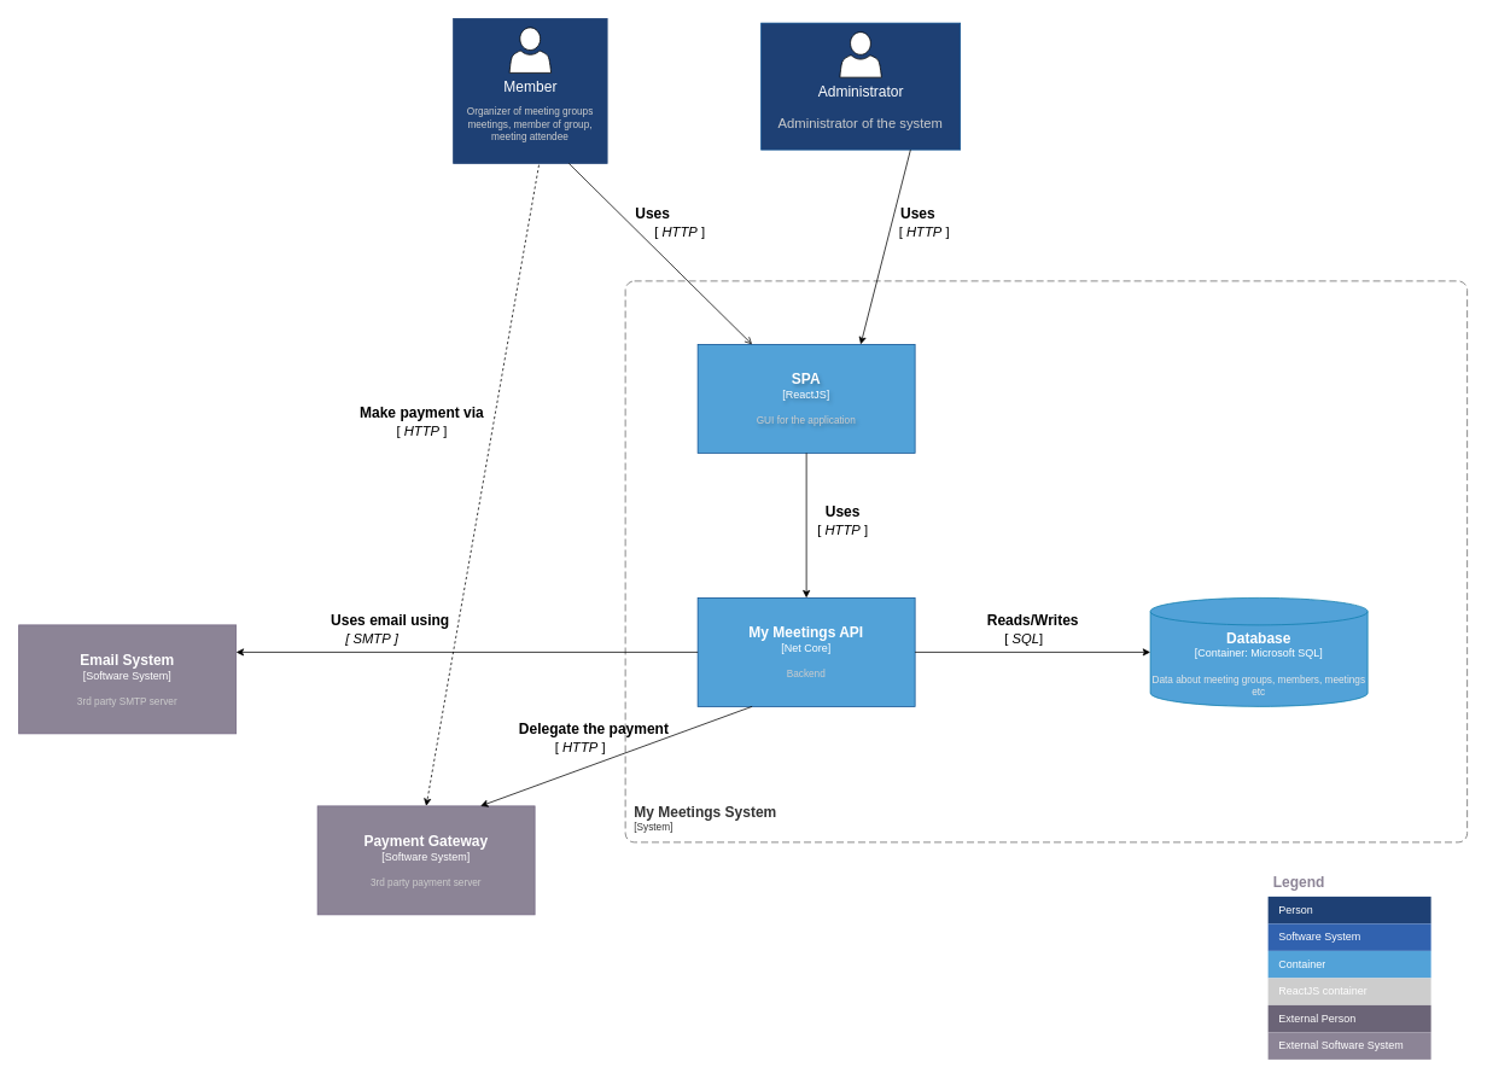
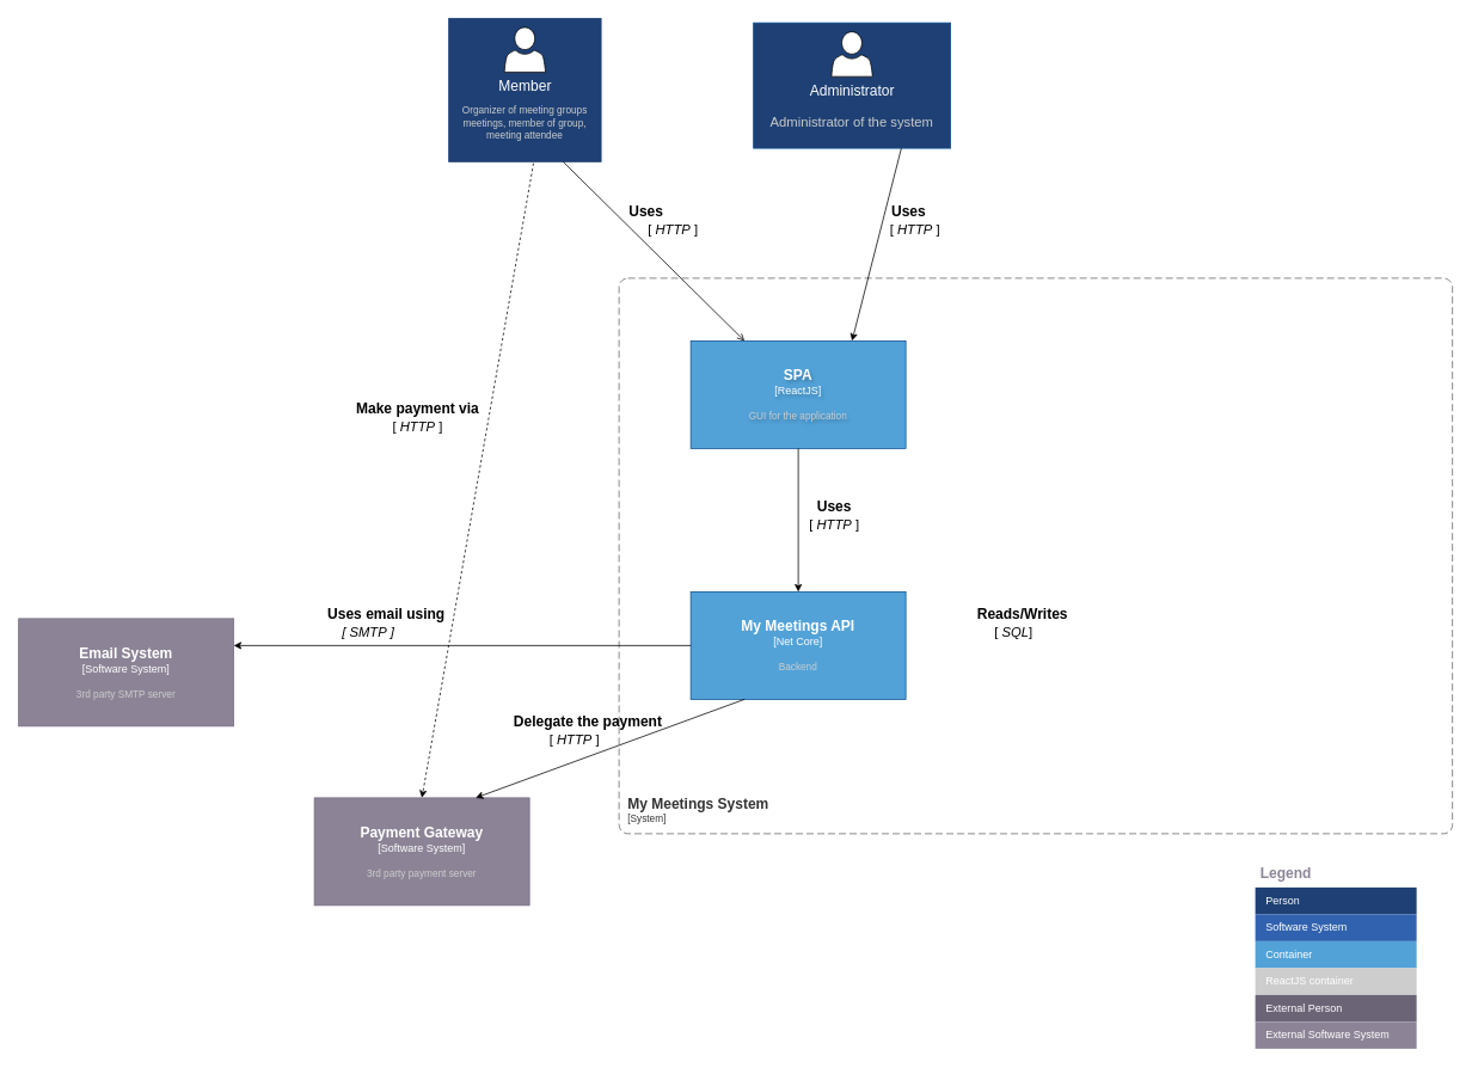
  <mxCell id="0" />
  <mxCell id="1" parent="0" />
  <mxCell id="2" value="&lt;font style=&quot;font-size: 16px&quot;&gt;&lt;b&gt;&lt;/b&gt;&lt;/font&gt;&lt;div&gt;[]&lt;/div&gt;&lt;br&gt;&lt;div&gt;&lt;font style=&quot;font-size: 11px&quot;&gt;&lt;font color=&quot;#cccccc&quot;&gt;Organizer of meeting groups meetings, member of group, meeting attendee&lt;/font&gt;&lt;/div&gt;" style="rounded=1;whiteSpace=wrap;html=1;labelBackgroundColor=none;fillColor=light-dark(#1e4074, #69aef2);fontColor=#ffffff;align=center;arcSize=0;strokeColor=light-dark(#1e4074, #7fb9f1);metaEdit=1;resizable=1;points=[[0.25,0,0],[0.5,0,0],[0.75,0,0],[1,0.25,0],[1,0.5,0],[1,0.75,0],[0.75,1,0],[0.5,1,0],[0.25,1,0],[0,0.75,0],[0,0.5,0],[0,0.25,0]];movable=1;rotatable=1;deletable=1;editable=1;locked=0;connectable=1;spacingBottom=-43;" vertex="1" parent="1"><mxGeometry x="500" y="20" width="170" height="160" as="geometry" /></mxCell>
  <mxCell id="3" value="" style="sketch=0;pointerEvents=1;shadow=0;dashed=0;html=1;labelPosition=center;verticalLabelPosition=bottom;verticalAlign=top;outlineConnect=0;align=center;shape=mxgraph.office.users.user;" vertex="1" parent="1"><mxGeometry x="562" y="30" width="46" height="50" as="geometry" /></mxCell>
  <mxCell id="4" value="&lt;font style=&quot;font-size: 16px; color: light-dark(rgb(255, 255, 255), rgb(237, 237, 237));&quot;&gt;Member&lt;/font&gt;" style="text;html=1;align=center;verticalAlign=middle;resizable=0;points=[];autosize=1;strokeColor=none;fillColor=none;labelBackgroundColor=light-dark(#1e4074, #ededed);" vertex="1" parent="1"><mxGeometry x="545" y="80" width="80" height="30" as="geometry" /></mxCell>
  <mxCell id="5" value="&lt;font&gt;&lt;b&gt;&lt;/b&gt;&lt;/font&gt;&lt;div&gt;[]&lt;/div&gt;&lt;br&gt;&lt;div&gt;&lt;font&gt;&lt;font color=&quot;#cccccc&quot;&gt;Administrator of the system&lt;/font&gt;&lt;/font&gt;&lt;/div&gt;" style="rounded=1;whiteSpace=wrap;html=1;labelBackgroundColor=none;fillColor=light-dark(#1e4074, #69aef2);fontColor=#ffffff;align=center;arcSize=0;strokeColor=#0D5091;metaEdit=1;resizable=1;points=[[0.25,0,0],[0.5,0,0],[0.75,0,0],[1,0.25,0],[1,0.5,0],[1,0.75,0],[0.75,1,0],[0.5,1,0],[0.25,1,0],[0,0.75,0],[0,0.5,0],[0,0.25,0]];movable=1;rotatable=1;deletable=1;editable=1;locked=0;connectable=1;spacingBottom=-43;fontSize=15;" vertex="1" parent="1"><mxGeometry x="840" y="25" width="220" height="140" as="geometry" /></mxCell>
  <mxCell id="6" value="" style="sketch=0;pointerEvents=1;shadow=0;dashed=0;html=1;labelPosition=center;verticalLabelPosition=bottom;verticalAlign=top;outlineConnect=0;align=center;shape=mxgraph.office.users.user;" vertex="1" parent="1"><mxGeometry x="927" y="35" width="46" height="50" as="geometry" /></mxCell>
  <mxCell id="7" value="&lt;font style=&quot;font-size: 16px; color: light-dark(rgb(255, 255, 255), rgb(237, 237, 237));&quot;&gt;Administrator&lt;/font&gt;" style="text;html=1;align=center;verticalAlign=middle;resizable=0;points=[];autosize=1;strokeColor=none;fillColor=none;labelBackgroundColor=light-dark(#1e4074, #ededed);" vertex="1" parent="1"><mxGeometry x="890" y="85" width="120" height="30" as="geometry" /></mxCell>
  <mxCell id="8" value="Legend" style="shape=table;startSize=30;container=1;collapsible=0;childLayout=tableLayout;fontSize=16;align=left;verticalAlign=top;fillColor=none;strokeColor=none;fontColor=light-dark(#8c8496, #ababab);fontStyle=1;spacingLeft=6;spacing=0;resizable=1;movable=1;rotatable=1;deletable=1;editable=1;locked=0;connectable=1;" vertex="1" parent="1"><mxGeometry x="1400" y="960" width="180" height="210" as="geometry" /></mxCell>
  <mxCell id="9" value="" style="shape=tableRow;horizontal=0;startSize=0;swimlaneHead=0;swimlaneBody=0;strokeColor=inherit;top=0;left=0;bottom=0;right=0;collapsible=0;dropTarget=0;fillColor=none;points=[[0,0.5],[1,0.5]];portConstraint=eastwest;fontSize=12;" vertex="1" parent="8"><mxGeometry y="30" width="180" height="30" as="geometry" /></mxCell>
  <mxCell id="10" value="Person" style="shape=partialRectangle;html=1;whiteSpace=wrap;connectable=0;strokeColor=inherit;overflow=hidden;fillColor=#1E4074;top=0;left=0;bottom=0;right=0;pointerEvents=1;fontSize=12;align=left;fontColor=#FFFFFF;gradientColor=none;spacingLeft=10;spacingRight=4;" vertex="1" parent="9"><mxGeometry width="180" height="30" as="geometry"><mxRectangle width="180" height="30" as="alternateBounds" /></mxGeometry></mxCell>
  <mxCell id="11" value="" style="shape=tableRow;horizontal=0;startSize=0;swimlaneHead=0;swimlaneBody=0;strokeColor=inherit;top=0;left=0;bottom=0;right=0;collapsible=0;dropTarget=0;fillColor=none;points=[[0,0.5],[1,0.5]];portConstraint=eastwest;fontSize=12;" vertex="1" parent="8"><mxGeometry y="60" width="180" height="30" as="geometry" /></mxCell>
  <mxCell id="12" value="Software System" style="shape=partialRectangle;html=1;whiteSpace=wrap;connectable=0;strokeColor=inherit;overflow=hidden;fillColor=#3162AF;top=0;left=0;bottom=0;right=0;pointerEvents=1;fontSize=12;align=left;fontColor=#FFFFFF;gradientColor=none;spacingLeft=10;spacingRight=4;" vertex="1" parent="11"><mxGeometry width="180" height="30" as="geometry"><mxRectangle width="180" height="30" as="alternateBounds" /></mxGeometry></mxCell>
  <mxCell id="13" value="" style="shape=tableRow;horizontal=0;startSize=0;swimlaneHead=0;swimlaneBody=0;strokeColor=inherit;top=0;left=0;bottom=0;right=0;collapsible=0;dropTarget=0;fillColor=none;points=[[0,0.5],[1,0.5]];portConstraint=eastwest;fontSize=12;" vertex="1" parent="8"><mxGeometry y="90" width="180" height="30" as="geometry" /></mxCell>
  <mxCell id="14" value="Container" style="shape=partialRectangle;html=1;whiteSpace=wrap;connectable=0;strokeColor=inherit;overflow=hidden;fillColor=#52a2d8;top=0;left=0;bottom=0;right=0;pointerEvents=1;fontSize=12;align=left;fontColor=#FFFFFF;gradientColor=none;spacingLeft=10;spacingRight=4;" vertex="1" parent="13"><mxGeometry width="180" height="30" as="geometry"><mxRectangle width="180" height="30" as="alternateBounds" /></mxGeometry></mxCell>
  <mxCell id="15" value="" style="shape=tableRow;horizontal=0;startSize=0;swimlaneHead=0;swimlaneBody=0;strokeColor=inherit;top=0;left=0;bottom=0;right=0;collapsible=0;dropTarget=0;fillColor=none;points=[[0,0.5],[1,0.5]];portConstraint=eastwest;fontSize=12;" vertex="1" parent="8"><mxGeometry y="120" width="180" height="30" as="geometry" /></mxCell>
  <mxCell id="16" value="ReactJS container" style="shape=partialRectangle;html=1;whiteSpace=wrap;connectable=0;strokeColor=inherit;overflow=hidden;fillColor=light-dark(#cdcdcd, #235b88);top=0;left=0;bottom=0;right=0;pointerEvents=1;fontSize=12;align=left;fontColor=#FFFFFF;gradientColor=none;spacingLeft=10;spacingRight=4;" vertex="1" parent="15"><mxGeometry width="180" height="30" as="geometry"><mxRectangle width="180" height="30" as="alternateBounds" /></mxGeometry></mxCell>
  <mxCell id="17" value="" style="shape=tableRow;horizontal=0;startSize=0;swimlaneHead=0;swimlaneBody=0;strokeColor=inherit;top=0;left=0;bottom=0;right=0;collapsible=0;dropTarget=0;fillColor=none;points=[[0,0.5],[1,0.5]];portConstraint=eastwest;fontSize=12;" vertex="1" parent="8"><mxGeometry y="150" width="180" height="30" as="geometry" /></mxCell>
  <mxCell id="18" value="External Person" style="shape=partialRectangle;html=1;whiteSpace=wrap;connectable=0;strokeColor=inherit;overflow=hidden;fillColor=#6b6477;top=0;left=0;bottom=0;right=0;pointerEvents=1;fontSize=12;align=left;fontColor=#FFFFFF;gradientColor=none;spacingLeft=10;spacingRight=4;" vertex="1" parent="17"><mxGeometry width="180" height="30" as="geometry"><mxRectangle width="180" height="30" as="alternateBounds" /></mxGeometry></mxCell>
  <mxCell id="19" value="" style="shape=tableRow;horizontal=0;startSize=0;swimlaneHead=0;swimlaneBody=0;strokeColor=inherit;top=0;left=0;bottom=0;right=0;collapsible=0;dropTarget=0;fillColor=none;points=[[0,0.5],[1,0.5]];portConstraint=eastwest;fontSize=12;" vertex="1" parent="8"><mxGeometry y="180" width="180" height="30" as="geometry" /></mxCell>
  <mxCell id="20" value="External Software System" style="shape=partialRectangle;html=1;whiteSpace=wrap;connectable=0;strokeColor=inherit;overflow=hidden;fillColor=light-dark(#8c8496, #7d7787);top=0;left=0;bottom=0;right=0;pointerEvents=1;fontSize=12;align=left;fontColor=#FFFFFF;gradientColor=none;spacingLeft=10;spacingRight=4;" vertex="1" parent="19"><mxGeometry width="180" height="30" as="geometry"><mxRectangle width="180" height="30" as="alternateBounds" /></mxGeometry></mxCell>
  <mxCell id="21" value="&lt;font style=&quot;font-size: 16px&quot;&gt;&lt;b&gt;SPA&lt;/b&gt;&lt;/font&gt;&lt;div&gt;[ReactJS]&lt;/div&gt;&lt;br&gt;&lt;div&gt;&lt;font style=&quot;font-size: 11px&quot;&gt;&lt;font color=&quot;#cccccc&quot;&gt;GUI for the application&lt;/font&gt;&lt;/div&gt;" style="rounded=1;whiteSpace=wrap;html=1;labelBackgroundColor=none;fillColor=light-dark(#52a2d8, #69aef2);fontColor=#ffffff;align=center;arcSize=0;strokeColor=#0D5091;metaEdit=1;resizable=0;points=[[0.25,0,0],[0.5,0,0],[0.75,0,0],[1,0.25,0],[1,0.5,0],[1,0.75,0],[0.75,1,0],[0.5,1,0],[0.25,1,0],[0,0.75,0],[0,0.5,0],[0,0.25,0]];textShadow=1;" vertex="1" parent="1"><mxGeometry x="770" y="380" width="240" height="120" as="geometry" /></mxCell>
  <mxCell id="22" value="&lt;font style=&quot;font-size: 16px&quot;&gt;&lt;b&gt;My Meetings API &lt;/b&gt;&lt;/font&gt;&lt;div&gt;[Net Core]&lt;/div&gt;&lt;br&gt;&lt;div&gt;&lt;font style=&quot;font-size: 11px&quot;&gt;&lt;font color=&quot;#cccccc&quot;&gt;Backend&lt;/font&gt;&lt;/div&gt;" style="rounded=1;whiteSpace=wrap;html=1;labelBackgroundColor=none;fillColor=light-dark(#52a2d8, #69aef2);fontColor=#ffffff;align=center;arcSize=0;strokeColor=#0D5091;metaEdit=1;resizable=0;points=[[0.25,0,0],[0.5,0,0],[0.75,0,0],[1,0.25,0],[1,0.5,0],[1,0.75,0],[0.75,1,0],[0.5,1,0],[0.25,1,0],[0,0.75,0],[0,0.5,0],[0,0.25,0]];" vertex="1" parent="1"><mxGeometry x="770" y="660" width="240" height="120" as="geometry" /></mxCell>
- <mxCell id="23" value="&lt;font style=&quot;font-size: 16px&quot;&gt;&lt;b&gt;Database&lt;/b&gt;&lt;/font&gt;&lt;div&gt;[Container:&amp;nbsp;Microsoft SQL]&lt;/div&gt;&lt;br&gt;&lt;div&gt;&lt;font style=&quot;font-size: 11px&quot;&gt;&lt;font color=&quot;#E6E6E6&quot;&gt;Data about meeting groups, members, meetings etc&lt;/font&gt;&lt;/div&gt;" style="shape=cylinder3;size=15;whiteSpace=wrap;html=1;boundedLbl=1;rounded=0;labelBackgroundColor=none;fillColor=light-dark(#52a2d8, #1d8ab9);fontSize=12;fontColor=#ffffff;align=center;strokeColor=#0E7DAD;metaEdit=1;points=[[0.5,0,0],[1,0.25,0],[1,0.5,0],[1,0.75,0],[0.5,1,0],[0,0.75,0],[0,0.5,0],[0,0.25,0]];resizable=0;" vertex="1" parent="1"><mxGeometry x="1270" y="660" width="240" height="120" as="geometry" /></mxCell>
  <mxCell id="24" value="&lt;font style=&quot;font-size: 16px&quot;&gt;&lt;b&gt;&lt;div style=&quot;text-align: left&quot;&gt;My Meetings System&lt;/div&gt;&lt;/b&gt;&lt;/font&gt;&lt;div style=&quot;text-align: left&quot;&gt;[System]&lt;/div&gt;" style="rounded=1;fontSize=11;whiteSpace=wrap;html=1;dashed=1;arcSize=20;fillColor=none;strokeColor=#666666;fontColor=#333333;labelBackgroundColor=none;align=left;verticalAlign=bottom;labelBorderColor=none;spacingTop=0;spacing=10;dashPattern=8 4;metaEdit=1;rotatable=0;perimeter=rectanglePerimeter;noLabel=0;labelPadding=0;allowArrows=0;connectable=0;expand=0;recursiveResize=0;editable=1;pointerEvents=0;absoluteArcSize=1;points=[[0.25,0,0],[0.5,0,0],[0.75,0,0],[1,0.25,0],[1,0.5,0],[1,0.75,0],[0.75,1,0],[0.5,1,0],[0.25,1,0],[0,0.75,0],[0,0.5,0],[0,0.25,0]];" vertex="1" parent="1"><mxGeometry x="690" y="310" width="930" height="620" as="geometry" /></mxCell>
  <mxCell id="25" value="&lt;font style=&quot;font-size: 16px&quot;&gt;&lt;b&gt;Email System&lt;/b&gt;&lt;/font&gt;&lt;div&gt;[Software System]&lt;/div&gt;&lt;br&gt;&lt;div&gt;&lt;font style=&quot;font-size: 11px&quot;&gt;&lt;font color=&quot;#cccccc&quot;&gt;3rd party SMTP server&lt;/font&gt;&lt;/div&gt;" style="rounded=1;whiteSpace=wrap;html=1;labelBackgroundColor=none;fillColor=light-dark(#8c8496, #7d7787);fontColor=#ffffff;align=center;arcSize=0;strokeColor=#736782;metaEdit=1;resizable=0;points=[[0.25,0,0],[0.5,0,0],[0.75,0,0],[1,0.25,0],[1,0.5,0],[1,0.75,0],[0.75,1,0],[0.5,1,0],[0.25,1,0],[0,0.75,0],[0,0.5,0],[0,0.25,0]];" vertex="1" parent="1"><mxGeometry x="20" y="690" width="240" height="120" as="geometry" /></mxCell>
  <mxCell id="26" value="&lt;font style=&quot;font-size: 16px&quot;&gt;&lt;b&gt;Payment Gateway&lt;/b&gt;&lt;/font&gt;&lt;div&gt;[Software System]&lt;/div&gt;&lt;br&gt;&lt;div&gt;&lt;font style=&quot;font-size: 11px&quot;&gt;&lt;font color=&quot;#cccccc&quot;&gt;3rd party payment server&lt;/font&gt;&lt;/div&gt;" style="rounded=1;whiteSpace=wrap;html=1;labelBackgroundColor=none;fillColor=light-dark(#8c8496, #7d7787);fontColor=#ffffff;align=center;arcSize=0;strokeColor=#736782;metaEdit=1;resizable=0;points=[[0.25,0,0],[0.5,0,0],[0.75,0,0],[1,0.25,0],[1,0.5,0],[1,0.75,0],[0.75,1,0],[0.5,1,0],[0.25,1,0],[0,0.75,0],[0,0.5,0],[0,0.25,0]];" vertex="1" parent="1"><mxGeometry x="350" y="890" width="240" height="120" as="geometry" /></mxCell>
  <mxCell id="27" value="" style="endArrow=classic;html=1;rounded=0;exitX=0.75;exitY=1;exitDx=0;exitDy=0;exitPerimeter=0;entryX=0.75;entryY=0;entryDx=0;entryDy=0;entryPerimeter=0;" edge="1" parent="1" source="5" target="21"><mxGeometry width="50" height="50" relative="1" as="geometry"><mxPoint x="1110" y="510" as="sourcePoint" /><mxPoint x="1160" y="460" as="targetPoint" /></mxGeometry></mxCell>
  <mxCell id="28" value="&lt;font style=&quot;font-size: 16px;&quot;&gt;&lt;b&gt;Uses&lt;/b&gt;&lt;/font&gt;" style="text;html=1;align=center;verticalAlign=middle;resizable=0;points=[];autosize=1;strokeColor=none;fillColor=none;" vertex="1" parent="1"><mxGeometry x="983" y="220" width="60" height="30" as="geometry" /></mxCell>
  <mxCell id="29" value="[&amp;nbsp;&lt;i&gt;HTTP&amp;nbsp;&lt;/i&gt;]" style="text;html=1;align=center;verticalAlign=middle;resizable=0;points=[];autosize=1;strokeColor=none;fillColor=none;fontSize=15;" vertex="1" parent="1"><mxGeometry x="980" y="240" width="80" height="30" as="geometry" /></mxCell>
  <mxCell id="30" value="" style="endArrow=open;html=1;rounded=0;exitX=0.75;exitY=1;exitDx=0;exitDy=0;exitPerimeter=0;entryX=0.25;entryY=0;entryDx=0;entryDy=0;entryPerimeter=0;" edge="1" parent="1" source="2" target="21"><mxGeometry width="50" height="50" relative="1" as="geometry"><mxPoint x="1045" y="190" as="sourcePoint" /><mxPoint x="990" y="405" as="targetPoint" /></mxGeometry></mxCell>
  <mxCell id="31" value="&lt;font style=&quot;font-size: 16px;&quot;&gt;&lt;b&gt;Uses&lt;/b&gt;&lt;/font&gt;" style="text;html=1;align=center;verticalAlign=middle;resizable=0;points=[];autosize=1;strokeColor=none;fillColor=none;" vertex="1" parent="1"><mxGeometry x="690" y="220" width="60" height="30" as="geometry" /></mxCell>
  <mxCell id="32" value="[&amp;nbsp;&lt;i&gt;HTTP&amp;nbsp;&lt;/i&gt;]" style="text;html=1;align=center;verticalAlign=middle;resizable=0;points=[];autosize=1;strokeColor=none;fillColor=none;fontSize=15;" vertex="1" parent="1"><mxGeometry x="710" y="240" width="80" height="30" as="geometry" /></mxCell>
  <mxCell id="33" value="" style="endArrow=classic;html=1;rounded=0;exitX=0.556;exitY=1.011;exitDx=0;exitDy=0;exitPerimeter=0;entryX=0.5;entryY=0;entryDx=0;entryDy=0;entryPerimeter=0;dashed=1;" edge="1" parent="1" source="2" target="26"><mxGeometry width="50" height="50" relative="1" as="geometry"><mxPoint x="600" y="230" as="sourcePoint" /><mxPoint x="802" y="430" as="targetPoint" /></mxGeometry></mxCell>
  <mxCell id="34" value="" style="endArrow=classic;html=1;rounded=0;exitX=0;exitY=0.5;exitDx=0;exitDy=0;exitPerimeter=0;entryX=1;entryY=0.25;entryDx=0;entryDy=0;entryPerimeter=0;" edge="1" parent="1" source="22" target="25"><mxGeometry width="50" height="50" relative="1" as="geometry"><mxPoint x="500" y="680" as="sourcePoint" /><mxPoint x="702" y="880" as="targetPoint" /></mxGeometry></mxCell>
  <mxCell id="35" value="&lt;font style=&quot;font-size: 16px;&quot;&gt;&lt;b&gt;Uses email using&lt;/b&gt;&lt;/font&gt;" style="text;html=1;align=center;verticalAlign=middle;resizable=0;points=[];autosize=1;strokeColor=none;fillColor=none;" vertex="1" parent="1"><mxGeometry x="350" y="670" width="160" height="30" as="geometry" /></mxCell>
  <mxCell id="36" value="&lt;i&gt;[ SMTP&amp;nbsp;]&lt;/i&gt;" style="text;html=1;align=center;verticalAlign=middle;resizable=0;points=[];autosize=1;strokeColor=none;fillColor=none;fontSize=15;" vertex="1" parent="1"><mxGeometry x="370" y="690" width="80" height="30" as="geometry" /></mxCell>
  <mxCell id="37" value="" style="endArrow=classic;html=1;rounded=0;exitX=0.25;exitY=1;exitDx=0;exitDy=0;exitPerimeter=0;entryX=0.75;entryY=0;entryDx=0;entryDy=0;entryPerimeter=0;" edge="1" parent="1" source="22" target="26"><mxGeometry width="50" height="50" relative="1" as="geometry"><mxPoint x="530" y="800" as="sourcePoint" /><mxPoint x="732" y="1000" as="targetPoint" /></mxGeometry></mxCell>
  <mxCell id="38" value="&lt;span style=&quot;font-size: 16px;&quot;&gt;&lt;b&gt;Delegate the payment&lt;/b&gt;&lt;/span&gt;" style="text;html=1;align=center;verticalAlign=middle;resizable=0;points=[];autosize=1;strokeColor=none;fillColor=none;" vertex="1" parent="1"><mxGeometry x="560" y="790" width="190" height="30" as="geometry" /></mxCell>
  <mxCell id="39" value="[&amp;nbsp;&lt;i&gt;HTTP&amp;nbsp;&lt;/i&gt;]" style="text;html=1;align=center;verticalAlign=middle;resizable=0;points=[];autosize=1;strokeColor=none;fillColor=none;fontSize=15;" vertex="1" parent="1"><mxGeometry x="600" y="810" width="80" height="30" as="geometry" /></mxCell>
  <mxCell id="40" value="&lt;font style=&quot;font-size: 16px;&quot;&gt;&lt;b&gt;Make payment via&lt;/b&gt;&lt;/font&gt;" style="text;html=1;align=center;verticalAlign=middle;resizable=0;points=[];autosize=1;strokeColor=none;fillColor=none;" vertex="1" parent="1"><mxGeometry x="385" y="440" width="160" height="30" as="geometry" /></mxCell>
  <mxCell id="41" value="[&amp;nbsp;&lt;i&gt;HTTP&amp;nbsp;&lt;/i&gt;]" style="text;html=1;align=center;verticalAlign=middle;resizable=0;points=[];autosize=1;strokeColor=none;fillColor=none;fontSize=15;" vertex="1" parent="1"><mxGeometry x="425" y="460" width="80" height="30" as="geometry" /></mxCell>
  <mxCell id="42" value="" style="endArrow=classic;html=1;rounded=0;exitX=0.5;exitY=1;exitDx=0;exitDy=0;exitPerimeter=0;entryX=0.5;entryY=0;entryDx=0;entryDy=0;entryPerimeter=0;" edge="1" parent="1" source="21" target="22"><mxGeometry width="50" height="50" relative="1" as="geometry"><mxPoint x="750" y="300" as="sourcePoint" /><mxPoint x="952" y="500" as="targetPoint" /></mxGeometry></mxCell>
  <mxCell id="43" value="&lt;font style=&quot;font-size: 16px;&quot;&gt;&lt;b&gt;Uses&lt;/b&gt;&lt;/font&gt;" style="text;html=1;align=center;verticalAlign=middle;resizable=0;points=[];autosize=1;strokeColor=none;fillColor=none;" vertex="1" parent="1"><mxGeometry x="900" y="550" width="60" height="30" as="geometry" /></mxCell>
  <mxCell id="44" value="[&amp;nbsp;&lt;i&gt;HTTP&amp;nbsp;&lt;/i&gt;]" style="text;html=1;align=center;verticalAlign=middle;resizable=0;points=[];autosize=1;strokeColor=none;fillColor=none;fontSize=15;" vertex="1" parent="1"><mxGeometry x="890" y="570" width="80" height="30" as="geometry" /></mxCell>
- <mxCell id="45" value="" style="endArrow=classic;html=1;rounded=0;exitX=1;exitY=0.5;exitDx=0;exitDy=0;exitPerimeter=0;entryX=0;entryY=0.5;entryDx=0;entryDy=0;entryPerimeter=0;" edge="1" parent="1" source="22" target="23"><mxGeometry width="50" height="50" relative="1" as="geometry"><mxPoint x="880" y="510" as="sourcePoint" /><mxPoint x="880" y="670" as="targetPoint" /></mxGeometry></mxCell>
  <mxCell id="46" value="&lt;font style=&quot;font-size: 16px;&quot;&gt;&lt;b&gt;Reads/Writes&lt;/b&gt;&lt;/font&gt;" style="text;html=1;align=center;verticalAlign=middle;resizable=0;points=[];autosize=1;strokeColor=none;fillColor=none;" vertex="1" parent="1"><mxGeometry x="1080" y="670" width="120" height="30" as="geometry" /></mxCell>
  <mxCell id="47" value="[ &lt;i&gt;SQL&lt;/i&gt;]" style="text;html=1;align=center;verticalAlign=middle;resizable=0;points=[];autosize=1;strokeColor=none;fillColor=none;fontSize=15;" vertex="1" parent="1"><mxGeometry x="1095" y="690" width="70" height="30" as="geometry" /></mxCell>
